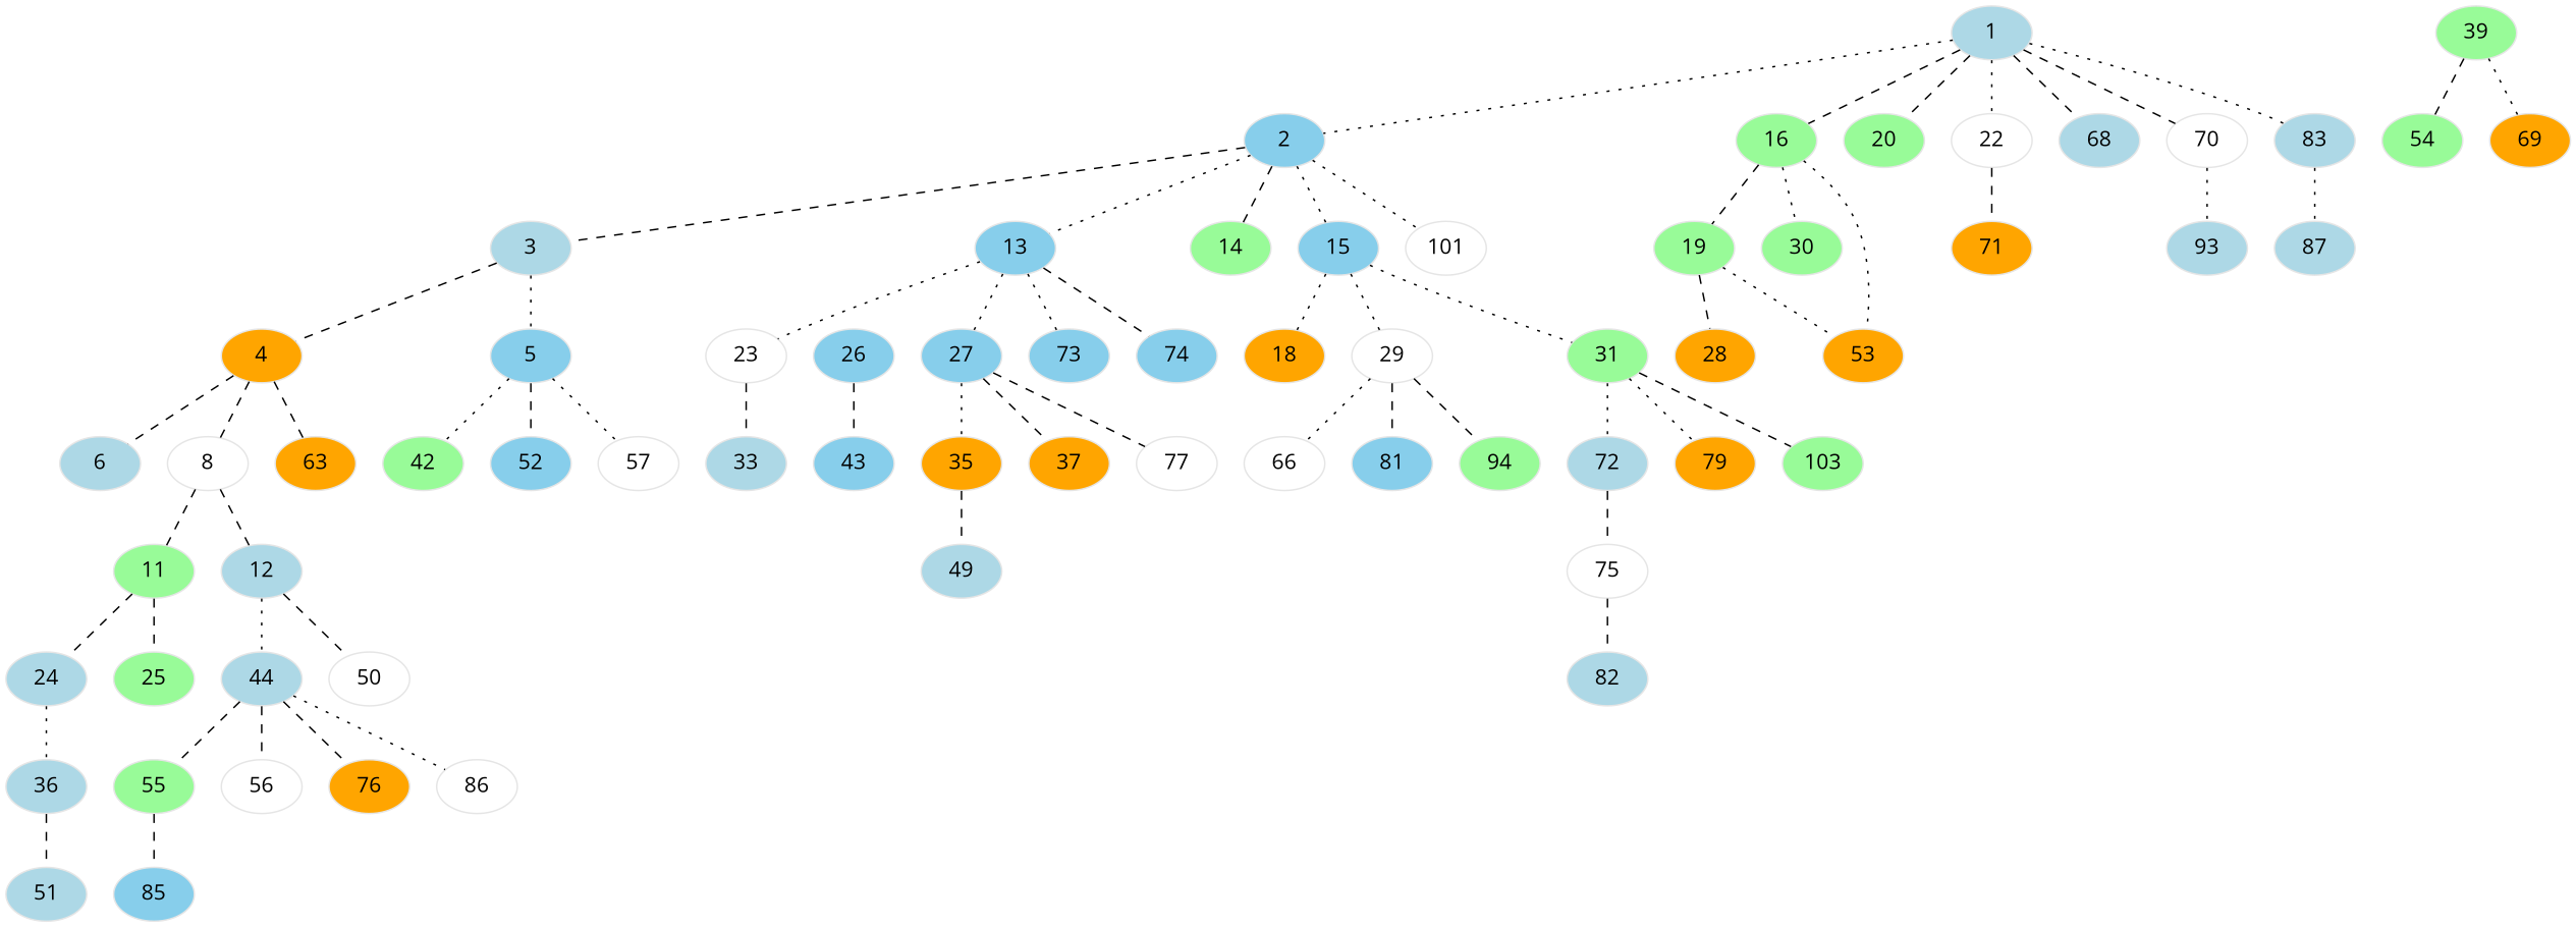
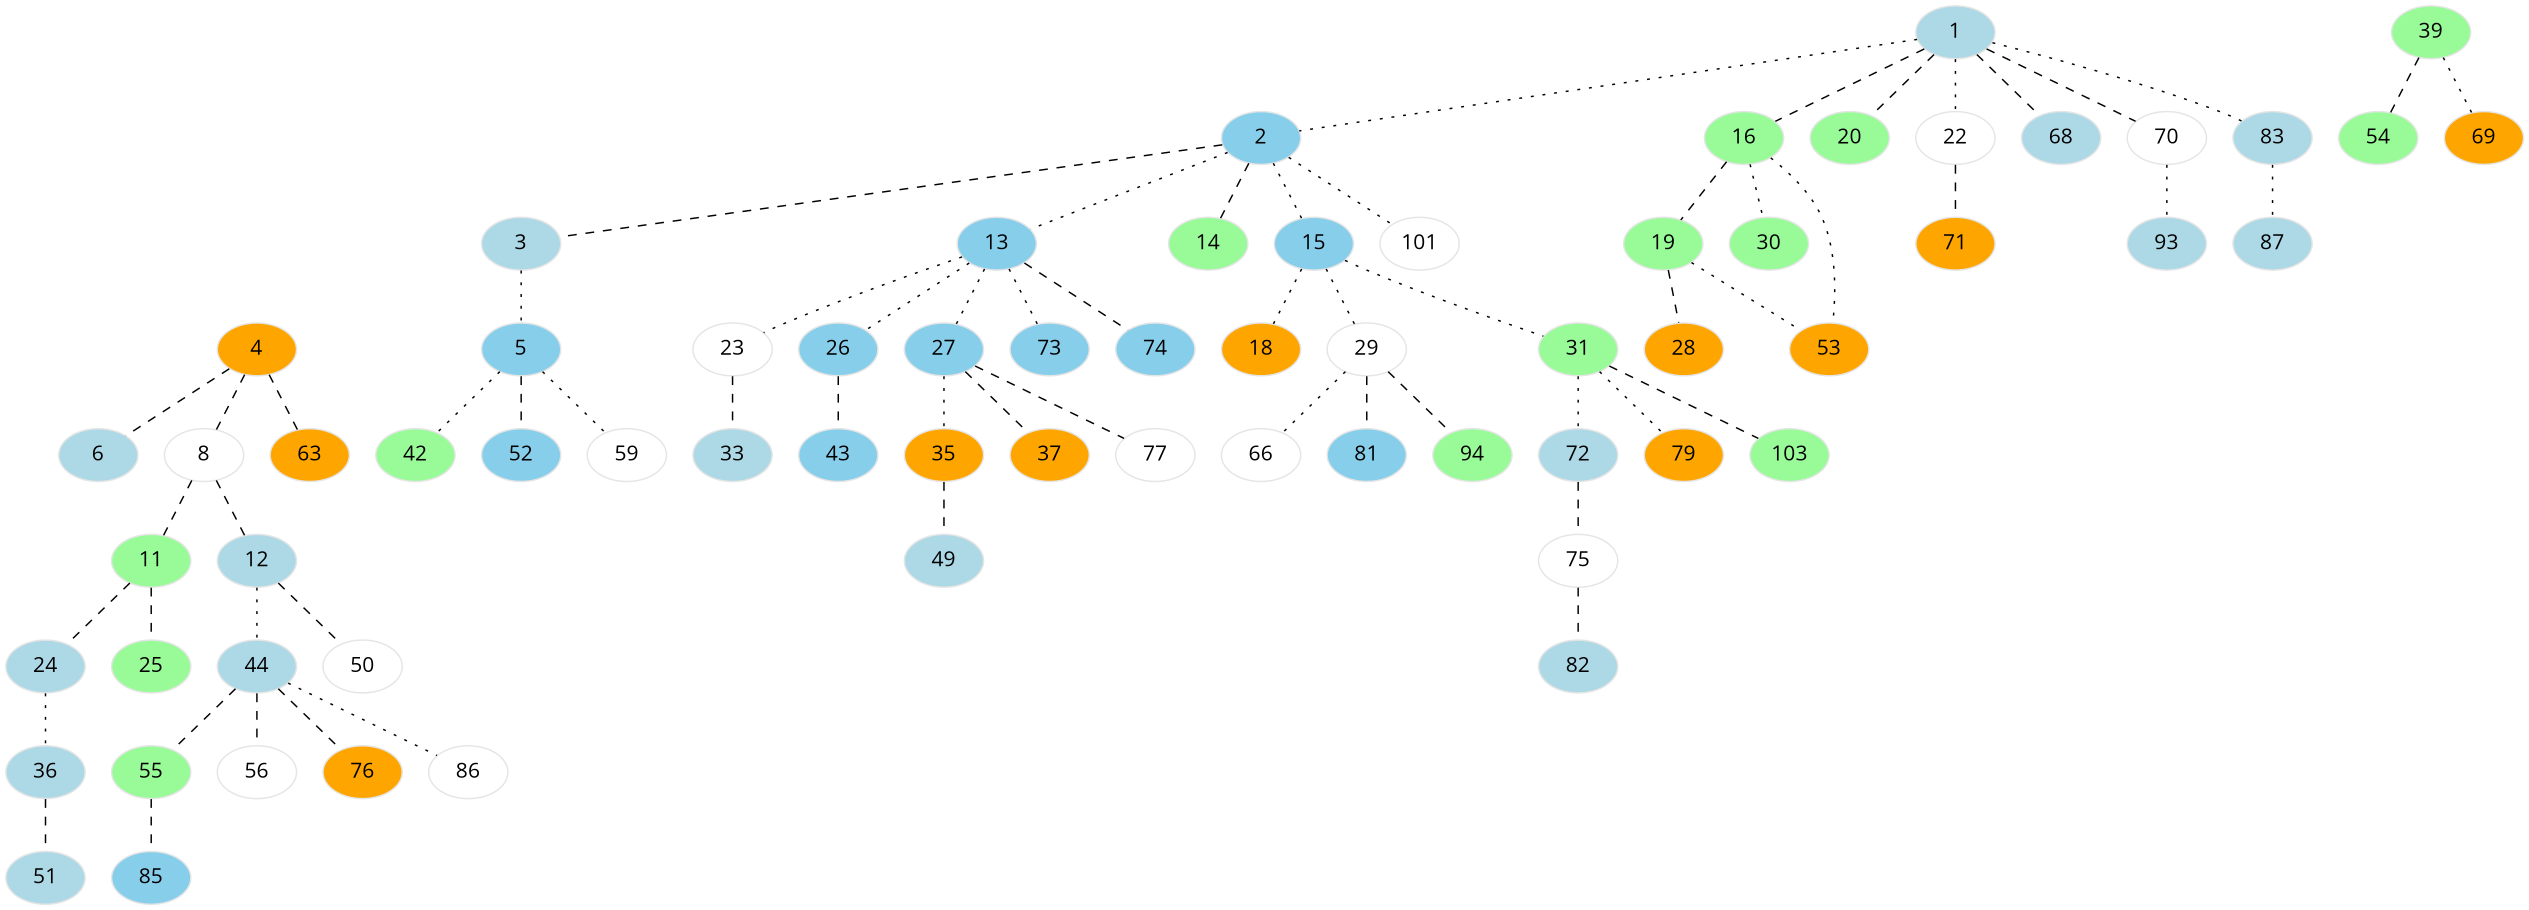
  graph {
    fontname="Open Sans"
    node [color=gray90 fillcolor=lightblue fontname="Open Sans" style=filled]
    edge [fontname="Open Sans" style=dashed]
    1 [super="+9"]
    2 [fillcolor=skyblue super="+10"]
    16 [fillcolor=palegreen super="+47"]
    20 [fillcolor=palegreen super="+46"]
    22 [fillcolor=white super="+45"]
    68
    70 [fillcolor=white]
    83
    3 [super="+40"]
    13 [fillcolor=skyblue super="+21"]
    14 [fillcolor=palegreen super="+84"]
    15 [fillcolor=skyblue super="+100"]
    101 [fillcolor=white]
    19 [fillcolor=palegreen]
    30 [fillcolor=palegreen super="+38"]
    53 [fillcolor=orange super="+90"]
    71 [fillcolor=orange]
    93
    87 [super="+89"]
    4 [fillcolor=orange super="+48"]
    5 [fillcolor=skyblue super="+7"]
    23 [fillcolor=white]
    26 [fillcolor=skyblue super="+32"]
    27 [fillcolor=skyblue super="+99"]
    73 [fillcolor=skyblue super="+96"]
    74 [fillcolor=skyblue]
    18 [fillcolor=orange super="+34"]
    29 [fillcolor=white super="+41"]
    31 [fillcolor=palegreen super="+62"]
    6
    8 [fillcolor=white super="+17"]
    63 [fillcolor=orange]
    42 [fillcolor=palegreen super="+64"]
    52 [fillcolor=skyblue super="+95"]
-   59 [fillcolor=white super="+67" label=57]
+   59 [fillcolor=white super="+67"]
    11 [fillcolor=palegreen super="+80"]
    12
    24
    25 [fillcolor=palegreen]
    44 [super="+102"]
    50 [fillcolor=white super="+57"]
    36 [super="+58"]
    55 [fillcolor=palegreen super="+78"]
    56 [fillcolor=white]
    76 [fillcolor=orange super="+91"]
    86 [fillcolor=white super="+92"]
    33 [super="+65"]
    43 [fillcolor=skyblue super="+61"]
    35 [fillcolor=orange]
    37 [fillcolor=orange]
    77 [fillcolor=white]
    66 [fillcolor=white]
    81 [fillcolor=skyblue]
    94 [fillcolor=palegreen]
    72
    79 [fillcolor=orange]
    103 [fillcolor=palegreen]
    28 [fillcolor=orange super="+98"]
    39 [fillcolor=palegreen super="+60"]
    54 [fillcolor=palegreen super="+97"]
    69 [fillcolor=orange]
    51
    49
    75 [fillcolor=white]
    85 [fillcolor=skyblue super="+88"]
    82
    1 -- 2 [style=dotted]
    1 -- 16
    1 -- 20
    1 -- 22 [style=dotted]
    1 -- 68
    1 -- 70
    1 -- 83 [style=dotted]
    2 -- 3
    2 -- 13 [style=dotted]
    2 -- 14
    2 -- 15 [style=dotted]
    2 -- 101 [style=dotted]
    16 -- 19
    16 -- 30 [style=dotted]
    16 -- 53 [style=dotted]
    22 -- 71
    70 -- 93 [style=dotted]
    83 -- 87 [style=dotted]
-   3 -- 4
    3 -- 5 [style=dotted]
    13 -- 23 [style=dotted]
+   13 -- 26 [style=dotted]
    13 -- 27 [style=dotted]
    13 -- 73 [style=dotted]
    13 -- 74
    15 -- 18 [style=dotted]
    15 -- 29 [style=dotted]
    15 -- 31 [style=dotted]
    19 -- 53 [style=dotted]
    19 -- 28
    4 -- 6
    4 -- 8
    4 -- 63
    5 -- 42 [style=dotted]
    5 -- 52
    5 -- 59 [style=dotted]
    23 -- 33
    26 -- 43
    27 -- 35 [style=dotted]
    27 -- 37
    27 -- 77
    29 -- 66 [style=dotted]
    29 -- 81
    29 -- 94
    31 -- 72 [style=dotted]
    31 -- 79 [style=dotted]
    31 -- 103
    8 -- 11
    8 -- 12
    11 -- 24
    11 -- 25
    12 -- 44 [style=dotted]
    12 -- 50
    24 -- 36 [style=dotted]
    44 -- 55
    44 -- 56
    44 -- 76
    44 -- 86 [style=dotted]
    36 -- 51
    55 -- 85
    35 -- 49
    72 -- 75
    39 -- 54
    39 -- 69 [style=dotted]
    75 -- 82
  }
